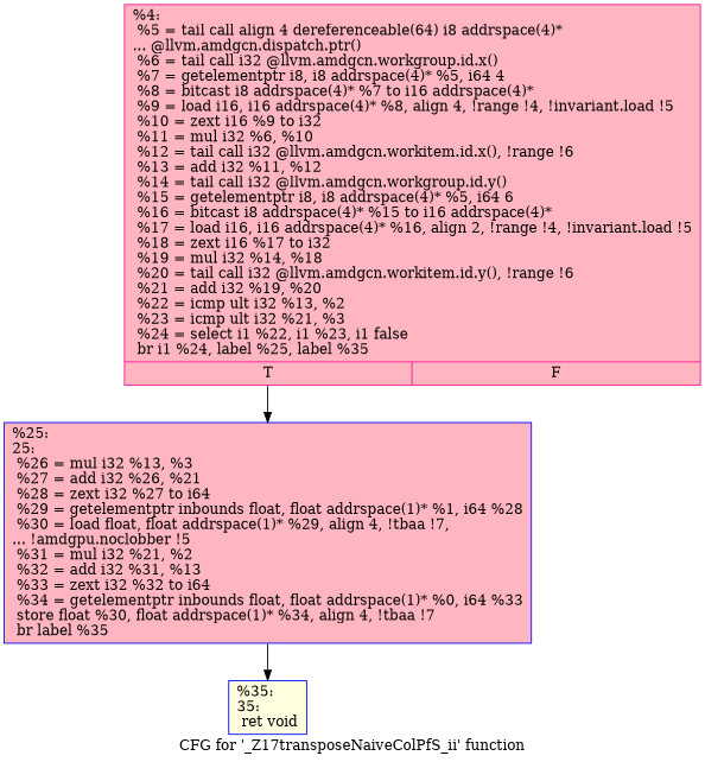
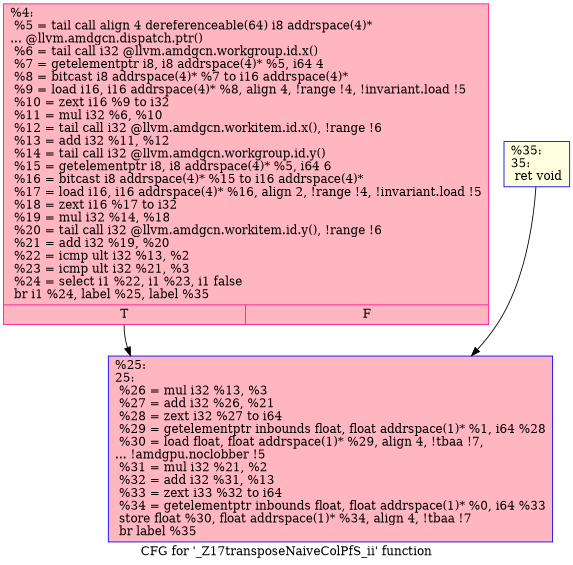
  digraph {
    label="CFG for '_Z17transposeNaiveColPfS_ii' function"
    node [color=blue fillcolor=lightpink shape=record style=filled]
    n1 [color=deeppink label="{%4:\l  %5 = tail call align 4 dereferenceable(64) i8 addrspace(4)*\l... @llvm.amdgcn.dispatch.ptr()\l  %6 = tail call i32 @llvm.amdgcn.workgroup.id.x()\l  %7 = getelementptr i8, i8 addrspace(4)* %5, i64 4\l  %8 = bitcast i8 addrspace(4)* %7 to i16 addrspace(4)*\l  %9 = load i16, i16 addrspace(4)* %8, align 4, !range !4, !invariant.load !5\l  %10 = zext i16 %9 to i32\l  %11 = mul i32 %6, %10\l  %12 = tail call i32 @llvm.amdgcn.workitem.id.x(), !range !6\l  %13 = add i32 %11, %12\l  %14 = tail call i32 @llvm.amdgcn.workgroup.id.y()\l  %15 = getelementptr i8, i8 addrspace(4)* %5, i64 6\l  %16 = bitcast i8 addrspace(4)* %15 to i16 addrspace(4)*\l  %17 = load i16, i16 addrspace(4)* %16, align 2, !range !4, !invariant.load !5\l  %18 = zext i16 %17 to i32\l  %19 = mul i32 %14, %18\l  %20 = tail call i32 @llvm.amdgcn.workitem.id.y(), !range !6\l  %21 = add i32 %19, %20\l  %22 = icmp ult i32 %13, %2\l  %23 = icmp ult i32 %21, %3\l  %24 = select i1 %22, i1 %23, i1 false\l  br i1 %24, label %25, label %35\l|{<s0>T|<s1>F}}"]
-   n2 [label="{%25:\l25:                                               \l  %26 = mul i32 %13, %3\l  %27 = add i32 %26, %21\l  %28 = zext i32 %27 to i64\l  %29 = getelementptr inbounds float, float addrspace(1)* %1, i64 %28\l  %30 = load float, float addrspace(1)* %29, align 4, !tbaa !7,\l... !amdgpu.noclobber !5\l  %31 = mul i32 %21, %2\l  %32 = add i32 %31, %13\l  %33 = zext i32 %32 to i64\l  %34 = getelementptr inbounds float, float addrspace(1)* %0, i64 %33\l  store float %30, float addrspace(1)* %34, align 4, !tbaa !7\l  br label %35\l}"]
+   n2 [label="{%25:\l25:                                               \l  %26 = mul i32 %13, %3\l  %27 = add i32 %26, %21\l  %28 = zext i32 %27 to i64\l  %29 = getelementptr inbounds float, float addrspace(1)* %1, i64 %28\l  %30 = load float, float addrspace(1)* %29, align 4, !tbaa !7,\l... !amdgpu.noclobber !5\l  %31 = mul i32 %21, %2\l  %32 = add i32 %31, %13\l  %33 = zext i33 %32 to i64\l  %34 = getelementptr inbounds float, float addrspace(1)* %0, i64 %33\l  store float %30, float addrspace(1)* %34, align 4, !tbaa !7\l  br label %35\l}"]
    n3 [fillcolor=lightyellow label="{%35:\l35:                                               \l  ret void\l}"]
    n1 -> n2 [tailport=s0]
-   n2 -> n3
+   n3 -> n2
  }
